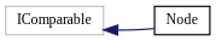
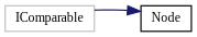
  digraph {
    rankdir=LR
    fontname="Liberation Serif"
    node [fillcolor=white fontname="Liberation Serif" fontsize=10 shape=record style=filled]
    n1 [color=grey75 height=0.2 label=IComparable width=0.4]
    n2 [color=black height=0.2 label="Node" width=0.4]
-   n1 -> n2 [color=midnightblue dir=back fontname="Liberation Serif" fontsize=10 labelfontname=Helvetica labelfontsize=10 style=solid]
+   n2 -> n1 [color=midnightblue dir=back fontname="Liberation Serif" fontsize=10 labelfontname=Helvetica labelfontsize=10 style=solid]
  }
